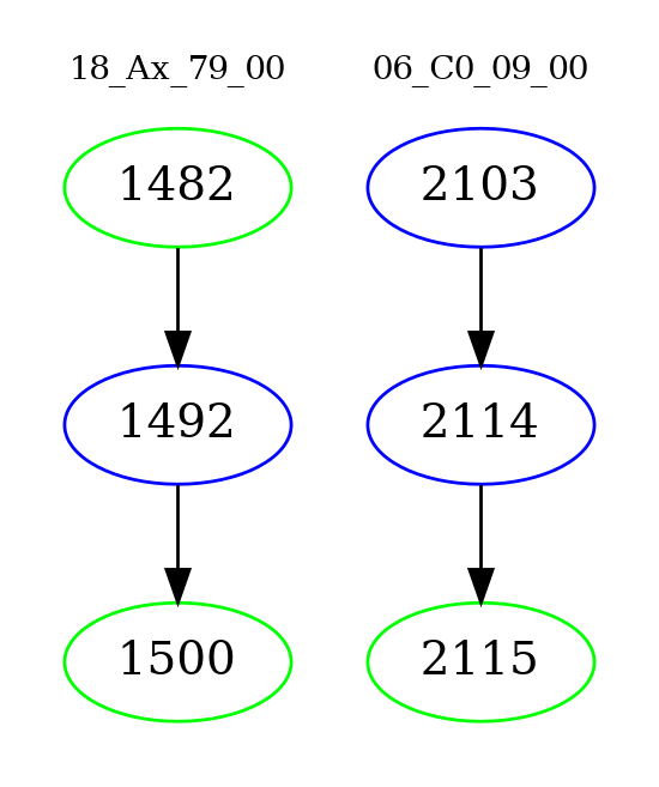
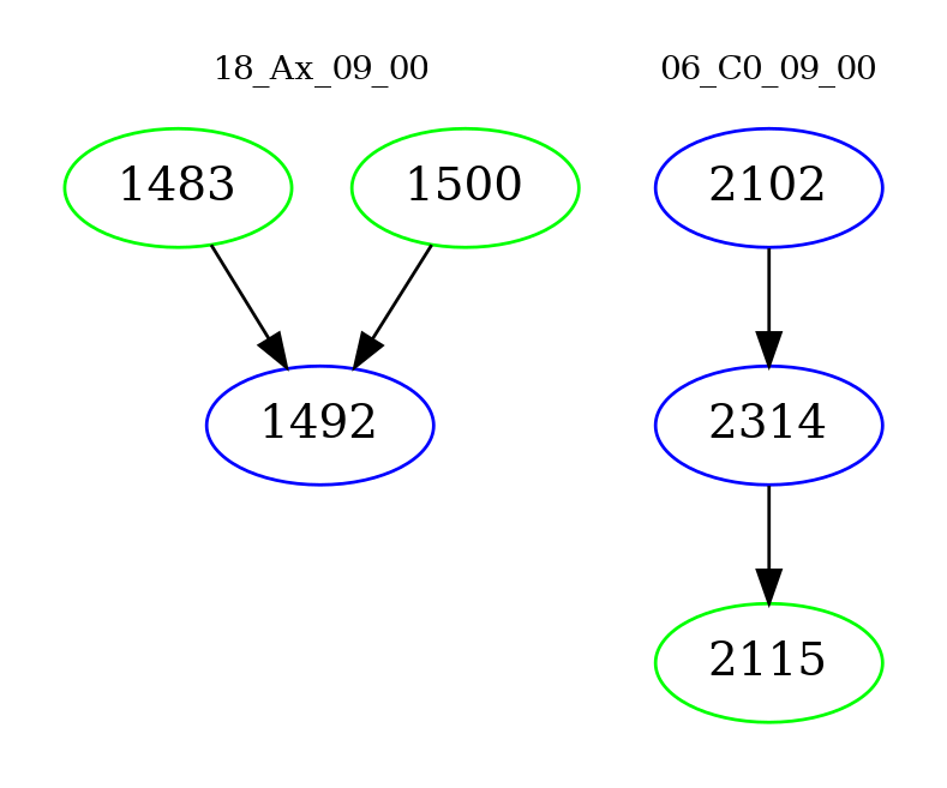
  digraph {
    node [color=green]
    edge [color=black]
    n1 [label=1500]
    n2 [color=blue label=1492]
-   n3 [label=1482]
-   n4 [color=blue label=2103]
-   n5 [color=blue label=2114]
+   n3 [label=1483]
+   n4 [color=blue label=2102]
+   n5 [color=blue label=2314]
    n6 [label=2115]
    subgraph cluster_1 {
      color=white
      fontsize=10
-     label="18_Ax_79_00"
+     label="18_Ax_09_00"
      n1
      n2
      n3
    }
    subgraph cluster_2 {
      color=white
      fontsize=10
      label="06_C0_09_00"
      n4
      n5
      n6
    }
-   n2 -> n1
+   n1 -> n2
    n3 -> n2
    n4 -> n5
    n5 -> n6
  }
